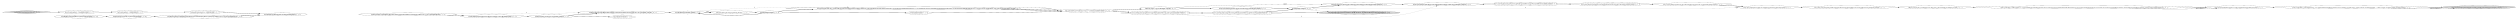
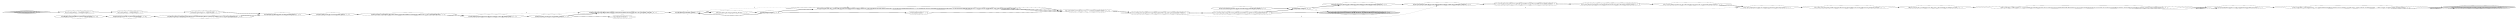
  digraph {
    fontname="Noto Sans"
    rankdir=LR
    node [fillcolor=white fontname="Noto Sans" shape=ellipse style=filled]
    edge [fontname="Noto Sans" style=bold]
    n1 [label="EasyMock.expect(recordSupplier.poll(EasyMock.anyLong())).andReturn(records.subList(2,13)).once()@@@11@@@['0', '0', '1']"]
    n2 [label="recordSupplier.close()@@@12@@@['1', '1', '1']"]
    n3 [label="final KinesisIndexTask task = createTask(null,new KinesisIndexTaskIOConfig(0,\"sequence0\",new SeekableStreamStartSequenceNumbers<>(STREAM,ImmutableMap.of(SHARD_ID1,\"2\"),ImmutableSet.of()),new SeekableStreamEndSequenceNumbers<>(STREAM,ImmutableMap.of(SHARD_ID1,\"9\")),true,null,null,\"awsEndpoint\",null,null,null,null,false))@@@15@@@['0', '0', '1']"]
    n4 [label="EasyMock.expectLastCall().once()@@@13@@@['1', '1', '1']"]
-   n5 [label="TaskStatus status = future.get()@@@17@@@['0', '0', '1']"]
    n6 [label="Assert.assertEquals(TaskState.FAILED,status.getStatusCode())@@@18@@@['0', '0', '1']"]
    n7 [label="IndexTaskTest.checkTaskStatusErrorMsgForParseExceptionsExceeded(status)@@@20@@@['0', '0', '1']"]
    n8 [label="verifyAll()@@@19@@@['1', '0', '1']"]
    n9 [label="Assert.assertEquals(3,task.getRunner().getRowIngestionMeters().getProcessed())@@@21@@@['0', '0', '1']"]
    n10 [label="replayAll()@@@14@@@['1', '1', '1']"]
    n11 [label="verifyAll()@@@15@@@['1', '1', '0']"]
    n12 [label="final ListenableFuture<TaskStatus> future = runTask(task)@@@16@@@['1', '1', '1']"]
+   n13 [label="EasyMock.expectLastCall().anyTimes()@@@7@@@['1', '1', '1']"]
    n14 [label="EasyMock.expect(recordSupplier.getEarliestSequenceNumber(EasyMock.anyObject())).andReturn(\"0\").anyTimes()@@@8@@@['1', '1', '1']"]
    n15 [label="recordSupplier.seek(EasyMock.anyObject(),EasyMock.anyString())@@@9@@@['1', '1', '1']"]
    n16 [label="EasyMock.expectLastCall().anyTimes()@@@10@@@['1', '1', '1']"]
    n17 [label="replayAll()@@@11@@@['1', '1', '0']"]
    n18 [label="maxParseExceptions = 2@@@4@@@['0', '0', '1']"]
    n19 [label="maxSavedParseExceptions = 2@@@5@@@['0', '0', '1']"]
    n20 [label="recordSupplier.assign(EasyMock.anyObject())@@@6@@@['1', '1', '1']"]
    n21 [fillcolor=lightgray label="assertEqualsExceptVersion(ImmutableList.of(sdd(\"2010/P1D\",0)),publishedDescriptors())@@@19@@@['0', '1', '0']"]
    n22 [label="Assert.assertEquals(0,task.getRunner().getRowIngestionMeters().getThrownAway())@@@24@@@['0', '0', '1']"]
    n23 [label="Assert.assertEquals(ImmutableList.of(),publishedDescriptors())@@@25@@@['0', '0', '1']"]
    n24 [label="Assert.assertNull(metadataStorageCoordinator.getDataSourceMetadata(DATA_SCHEMA.getDataSource()))@@@26@@@['0', '0', '1']"]
    n25 [label="recordSupplier.assign(EasyMock.anyObject())@@@3@@@['1', '1', '0']"]
    n26 [label="EasyMock.expectLastCall().anyTimes()@@@4@@@['1', '1', '0']"]
    n27 [label="IngestionStatsAndErrorsTaskReportData reportData = getTaskReportData()@@@27@@@['0', '0', '1']"]
    n28 [label="Map<String,Object> expectedMetrics = ImmutableMap.of(RowIngestionMeters.BUILD_SEGMENTS,ImmutableMap.of(RowIngestionMeters.PROCESSED,3,RowIngestionMeters.PROCESSED_WITH_ERROR,0,RowIngestionMeters.UNPARSEABLE,3,RowIngestionMeters.THROWN_AWAY,0))@@@28@@@['0', '0', '1']"]
    n29 [label="Assert.assertEquals(expectedMetrics,reportData.getRowStats())@@@29@@@['0', '0', '1']"]
    n30 [label="Assert.assertEquals(0,task.getRunner().getRowIngestionMeters().getUnparseable())@@@17@@@['1', '1', '0']"]
    n31 [label="Assert.assertEquals(0,task.getRunner().getRowIngestionMeters().getThrownAway())@@@18@@@['1', '1', '0']"]
    n32 [label="Assert.assertEquals(0,task.getRunner().getRowIngestionMeters().getProcessedWithError())@@@22@@@['0', '0', '1']"]
    n33 [label="EasyMock.expect(recordSupplier.getEarliestSequenceNumber(EasyMock.anyObject())).andReturn(\"0\").anyTimes()@@@5@@@['1', '1', '0']"]
    n34 [label="Assert.assertEquals(3,task.getRunner().getRowIngestionMeters().getUnparseable())@@@23@@@['0', '0', '1']"]
    n35 [fillcolor=lightgray label="testMultipleParseExceptionsFailure['0', '0', '1']" shape=diamond]
    n36 [label="reportParseExceptions = false@@@3@@@['0', '0', '1']"]
    n37 [label="Map<String,Object> unparseableEvents = ImmutableMap.of(RowIngestionMeters.BUILD_SEGMENTS,Arrays.asList(\"Unable to parse row (unparseable2(\",\"Unable to parse row (unparseable(\"))@@@30@@@['0', '0', '1']"]
    n38 [fillcolor=lightgray label="Assert.assertEquals(unparseableEvents,reportData.getUnparseableEvents())@@@31@@@['0', '0', '1']"]
    n1 -> n2
    n2 -> n3 [label=0 style=dashed]
    n2 -> n4
    n2 -> n4 [label=task style=solid]
    n3 -> n12
    n3 -> n12 [label=task style=solid]
    n4 -> n10
-   n5 -> n6
-   n5 -> n7 [label=status style=solid]
    n6 -> n8
    n7 -> n9
    n8 -> n7
    n8 -> n21 [label=0 style=dashed]
    n8 -> n23 [label=0 style=dashed]
    n9 -> n32
    n10 -> n2
    n10 -> n3
    n10 -> n11
    n11 -> n12
-   n12 -> n5
    n12 -> n30
+   n13 -> n14
    n14 -> n1 [label=0 style=dashed]
    n14 -> n15
    n15 -> n16
    n16 -> n1
    n16 -> n17
    n18 -> n19 [style=solid]
    n19 -> n20
+   n20 -> n13
    n22 -> n23
    n23 -> n24
    n24 -> n27
    n25 -> n26
    n26 -> n33
    n27 -> n28
    n28 -> n29
    n28 -> n29 [label=expectedMetrics style=solid]
    n29 -> n37
    n30 -> n9 [label=0 style=dashed]
    n30 -> n31
    n31 -> n8
    n31 -> n21
    n32 -> n34
    n33 -> n20
    n34 -> n22
    n35 -> n36
    n36 -> n18
    n37 -> n38
    n37 -> n38 [label=unparseableEvents style=solid]
  }
